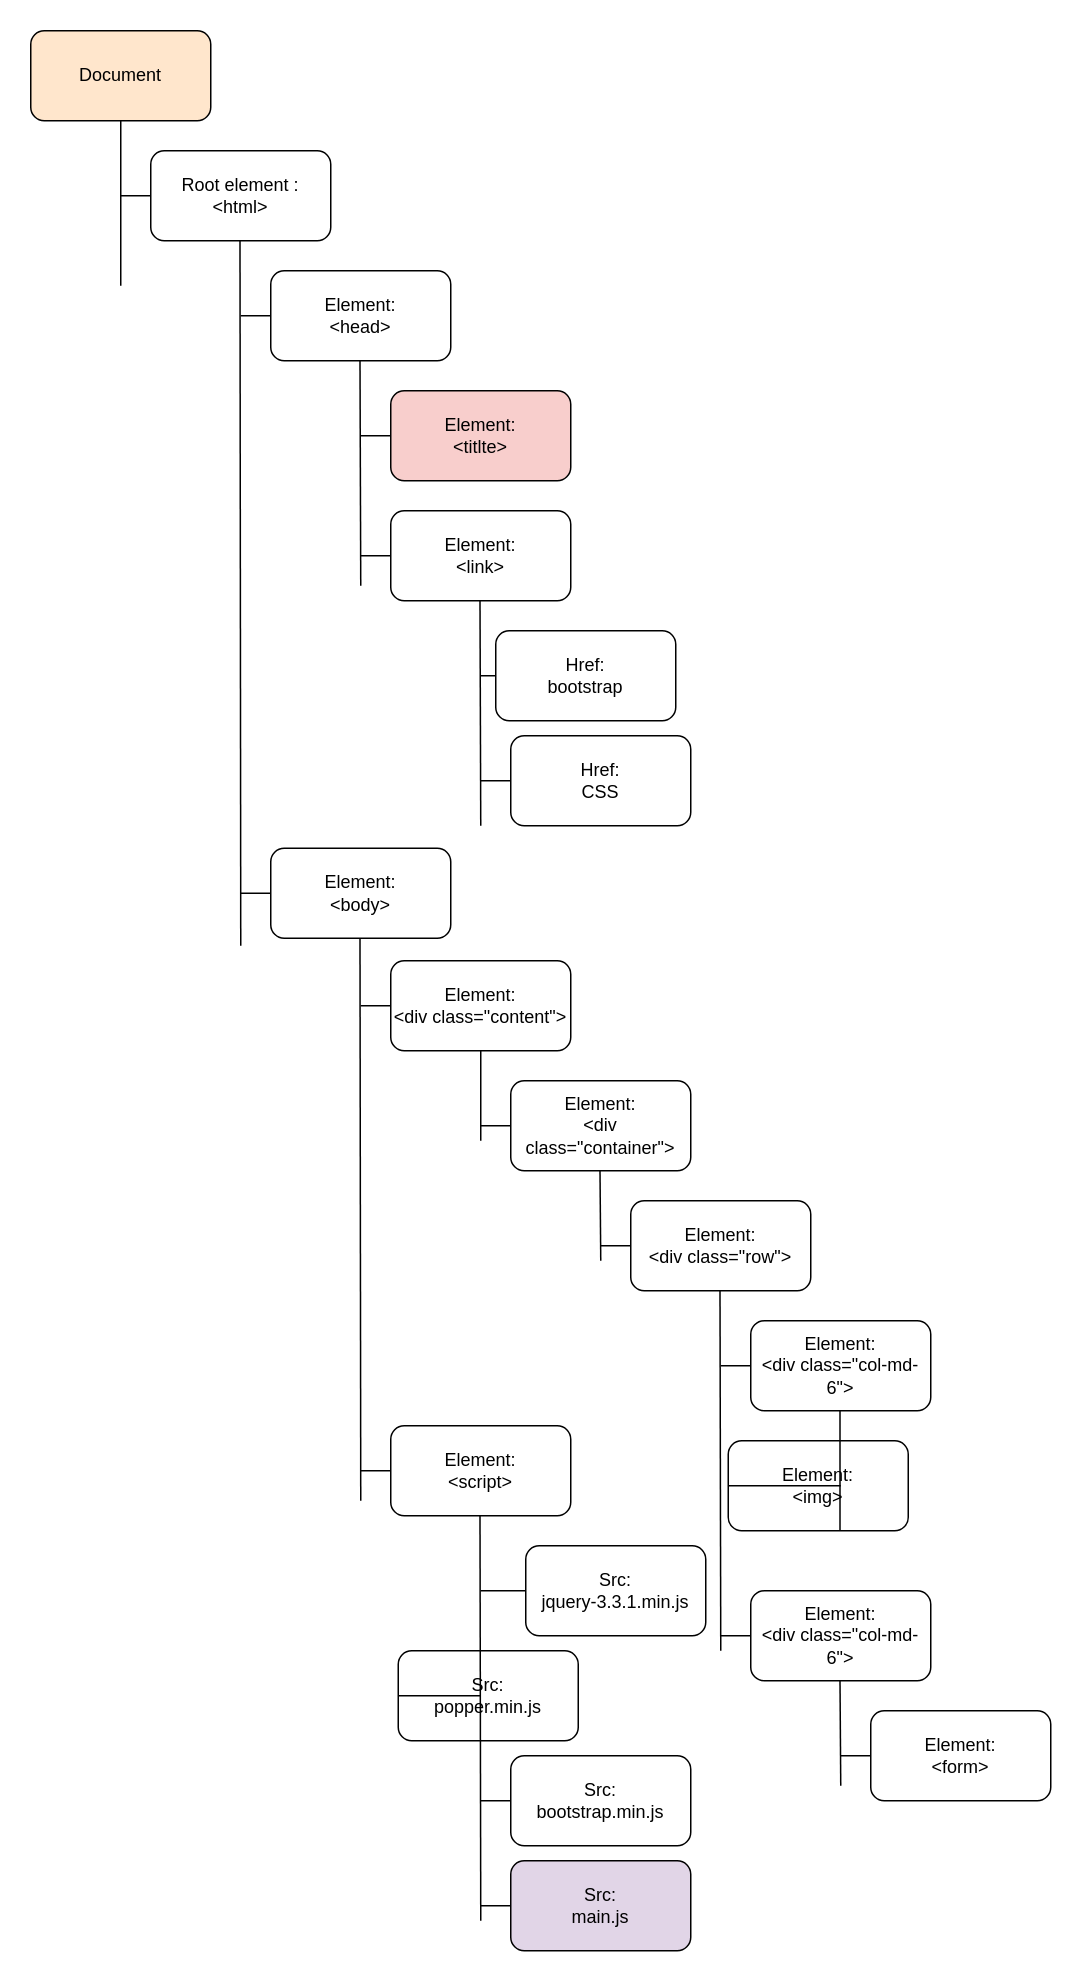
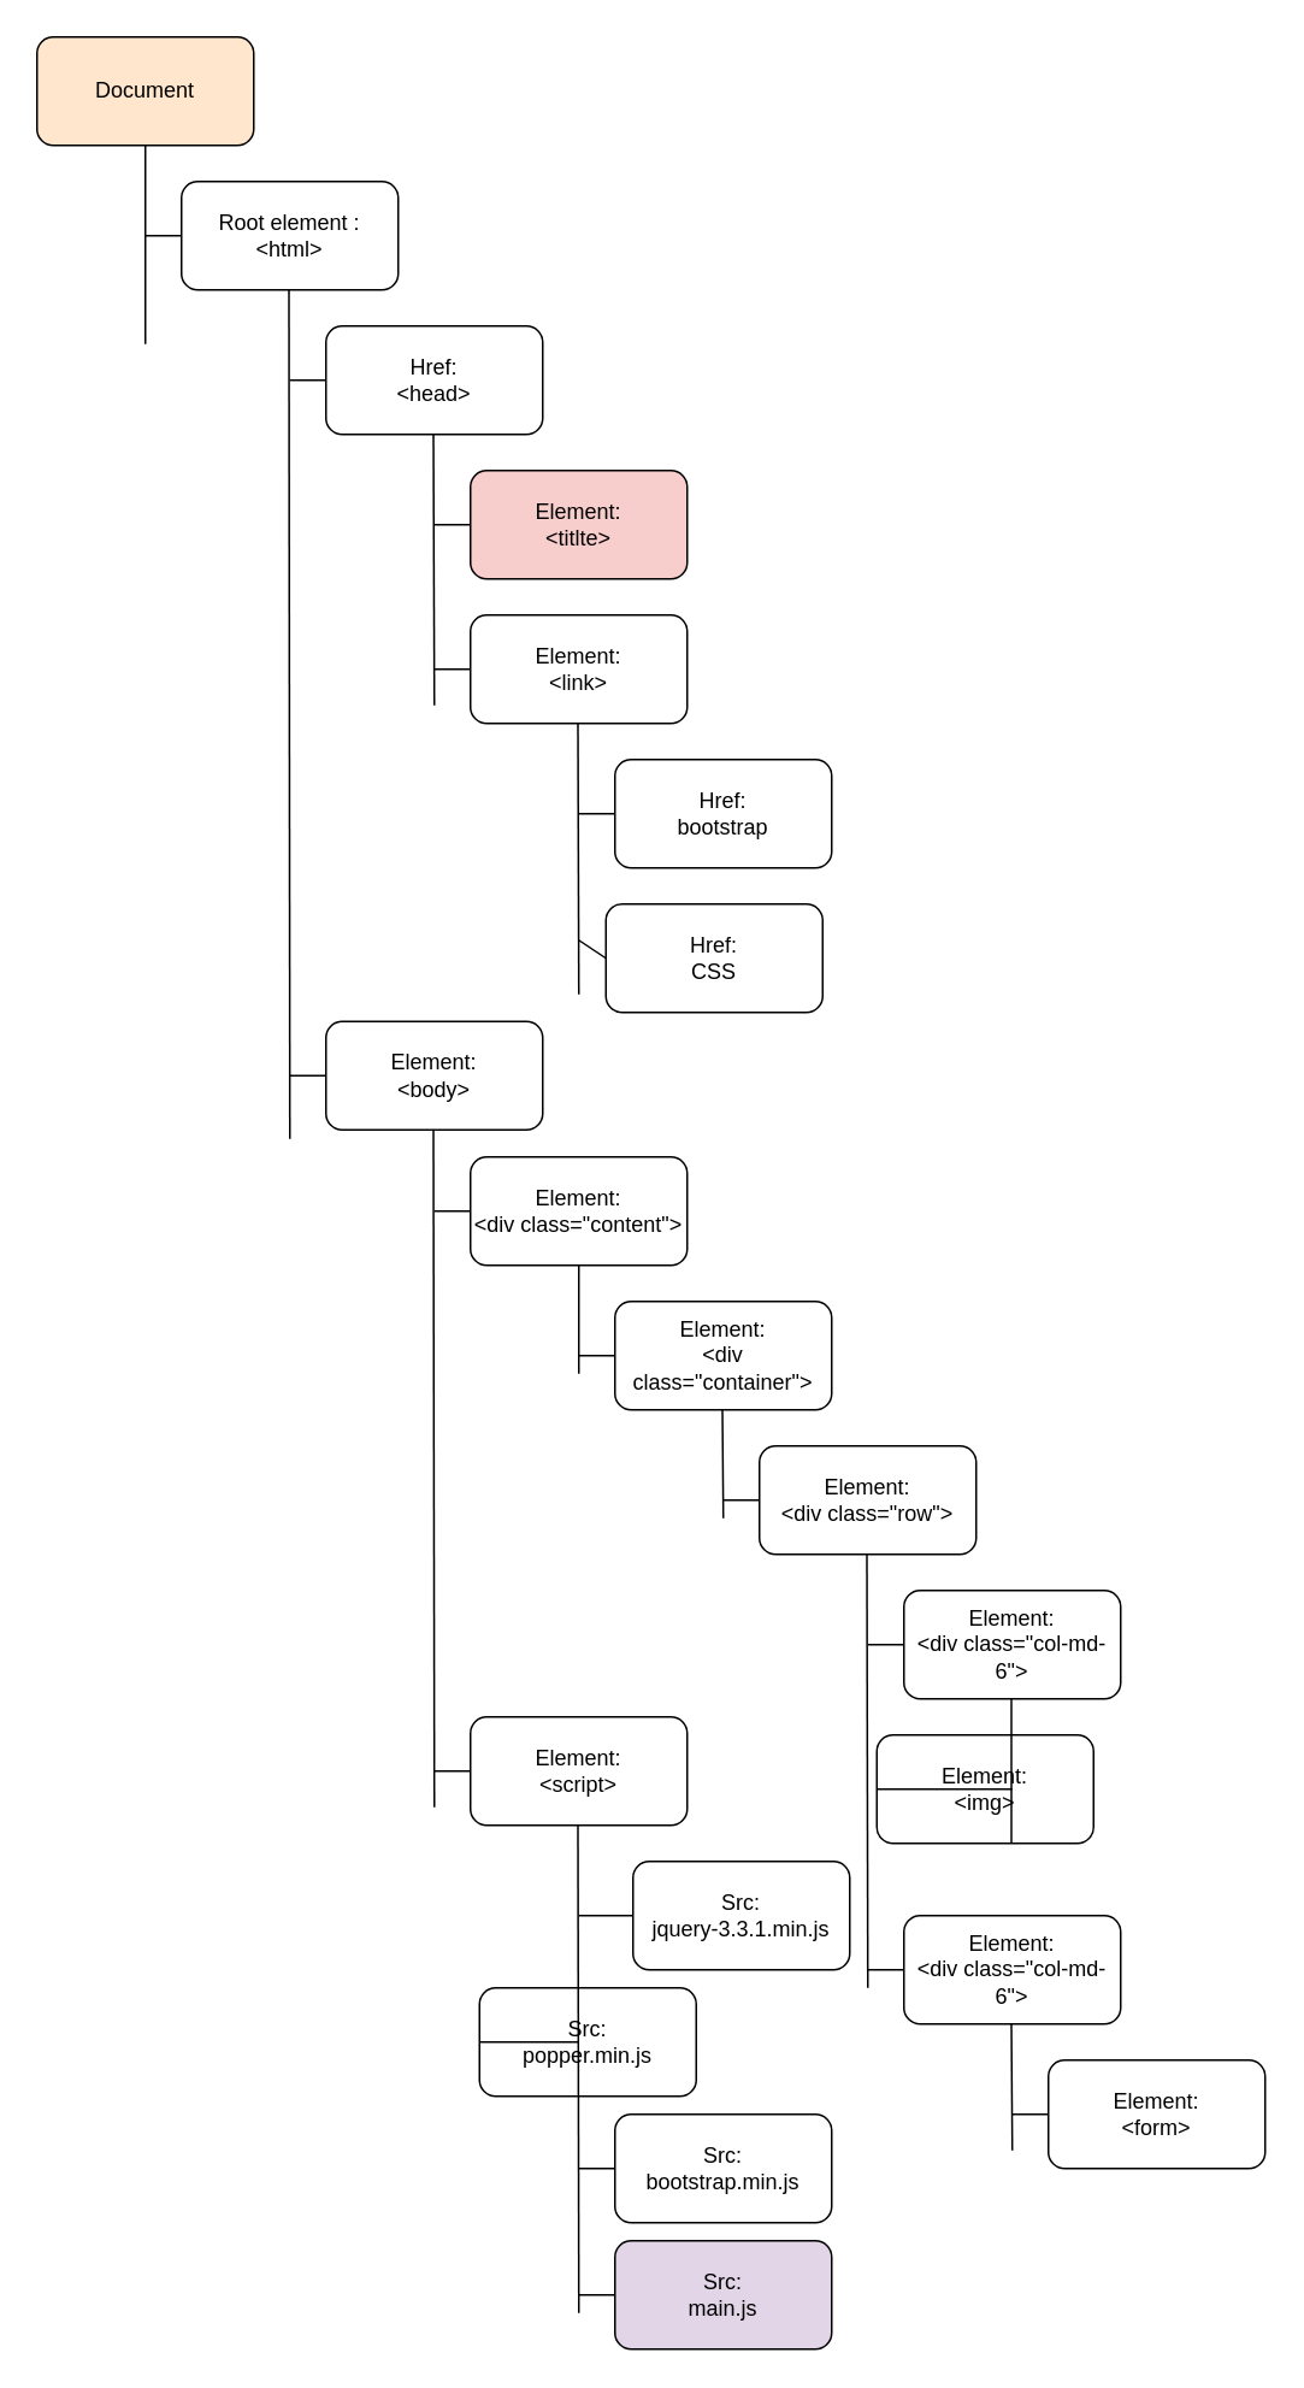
  <mxCell id="0" />
  <mxCell id="1" parent="0" />
  <mxCell id="2" value="Document" style="rounded=1;whiteSpace=wrap;html=1;fillColor=#ffe6cc;" parent="1" vertex="1"><mxGeometry x="20" y="20" width="120" height="60" as="geometry" /></mxCell>
  <mxCell id="3" value="Root element :&lt;br&gt;&amp;lt;html&amp;gt;" style="rounded=1;whiteSpace=wrap;html=1;" parent="1" vertex="1"><mxGeometry x="100" y="100" width="120" height="60" as="geometry" /></mxCell>
  <mxCell id="4" value="Element:&lt;br&gt;&amp;lt;titlte&amp;gt;" style="rounded=1;whiteSpace=wrap;html=1;fillColor=#f8cecc;" parent="1" vertex="1"><mxGeometry x="260" y="260" width="120" height="60" as="geometry" /></mxCell>
- <mxCell id="5" value="Element:&lt;br&gt;&amp;lt;head&amp;gt;" style="rounded=1;whiteSpace=wrap;html=1;" parent="1" vertex="1"><mxGeometry x="180" y="180" width="120" height="60" as="geometry" /></mxCell>
+ <mxCell id="5" value="Href:&lt;br&gt;&amp;lt;head&amp;gt;" style="rounded=1;whiteSpace=wrap;html=1;" parent="1" vertex="1"><mxGeometry x="180" y="180" width="120" height="60" as="geometry" /></mxCell>
  <mxCell id="6" value="Element:&lt;br&gt;&amp;lt;body&amp;gt;" style="rounded=1;whiteSpace=wrap;html=1;" parent="1" vertex="1"><mxGeometry x="180" y="565" width="120" height="60" as="geometry" /></mxCell>
  <mxCell id="7" value="Element:&lt;br&gt;&amp;lt;link&amp;gt;" style="rounded=1;whiteSpace=wrap;html=1;" parent="1" vertex="1"><mxGeometry x="260" y="340" width="120" height="60" as="geometry" /></mxCell>
  <mxCell id="8" value="Element:&lt;br&gt;&amp;lt;script&amp;gt;" style="rounded=1;whiteSpace=wrap;html=1;" parent="1" vertex="1"><mxGeometry x="260" y="950" width="120" height="60" as="geometry" /></mxCell>
- <mxCell id="9" value="Href:&lt;br&gt;bootstrap" style="rounded=1;whiteSpace=wrap;html=1;" parent="1" vertex="1"><mxGeometry x="330" y="420" width="120" height="60" as="geometry" /></mxCell>
- <mxCell id="10" value="Href:&lt;br&gt;CSS" style="rounded=1;whiteSpace=wrap;html=1;" parent="1" vertex="1"><mxGeometry x="340" y="490" width="120" height="60" as="geometry" /></mxCell>
+ <mxCell id="9" value="Href:&lt;br&gt;bootstrap" style="rounded=1;whiteSpace=wrap;html=1;" parent="1" vertex="1"><mxGeometry x="340" y="420" width="120" height="60" as="geometry" /></mxCell>
+ <mxCell id="10" value="Href:&lt;br&gt;CSS" style="rounded=1;whiteSpace=wrap;html=1;" parent="1" vertex="1"><mxGeometry x="335" y="500" width="120" height="60" as="geometry" /></mxCell>
  <mxCell id="11" value="" style="endArrow=none;html=1;entryX=0.5;entryY=1;entryDx=0;entryDy=0;" parent="1" target="2" edge="1"><mxGeometry width="50" height="50" relative="1" as="geometry"><mxPoint x="80" y="190" as="sourcePoint" /><mxPoint x="140" y="230" as="targetPoint" /></mxGeometry></mxCell>
  <mxCell id="12" value="" style="endArrow=none;html=1;exitX=0;exitY=0.5;exitDx=0;exitDy=0;" parent="1" source="3" edge="1"><mxGeometry width="50" height="50" relative="1" as="geometry"><mxPoint x="90" y="200" as="sourcePoint" /><mxPoint x="80" y="130" as="targetPoint" /></mxGeometry></mxCell>
  <mxCell id="13" value="" style="endArrow=none;html=1;entryX=0.5;entryY=1;entryDx=0;entryDy=0;" parent="1" edge="1"><mxGeometry width="50" height="50" relative="1" as="geometry"><mxPoint x="160" y="630" as="sourcePoint" /><mxPoint x="159.5" y="160" as="targetPoint" /></mxGeometry></mxCell>
  <mxCell id="14" value="" style="endArrow=none;html=1;exitX=0;exitY=0.5;exitDx=0;exitDy=0;" parent="1" source="5" edge="1"><mxGeometry width="50" height="50" relative="1" as="geometry"><mxPoint x="110" y="140" as="sourcePoint" /><mxPoint x="160" y="210" as="targetPoint" /></mxGeometry></mxCell>
  <mxCell id="15" value="" style="endArrow=none;html=1;entryX=0;entryY=0.5;entryDx=0;entryDy=0;" parent="1" target="6" edge="1"><mxGeometry width="50" height="50" relative="1" as="geometry"><mxPoint x="160" y="595" as="sourcePoint" /><mxPoint x="170" y="220" as="targetPoint" /></mxGeometry></mxCell>
  <mxCell id="16" value="" style="endArrow=none;html=1;entryX=0.5;entryY=1;entryDx=0;entryDy=0;" parent="1" edge="1"><mxGeometry width="50" height="50" relative="1" as="geometry"><mxPoint x="240" y="390" as="sourcePoint" /><mxPoint x="239.5" y="240" as="targetPoint" /></mxGeometry></mxCell>
  <mxCell id="17" value="" style="endArrow=none;html=1;entryX=0;entryY=0.5;entryDx=0;entryDy=0;" parent="1" target="4" edge="1"><mxGeometry width="50" height="50" relative="1" as="geometry"><mxPoint x="240" y="290" as="sourcePoint" /><mxPoint x="190" y="605" as="targetPoint" /></mxGeometry></mxCell>
  <mxCell id="18" value="" style="endArrow=none;html=1;exitX=0;exitY=0.5;exitDx=0;exitDy=0;" parent="1" source="7" edge="1"><mxGeometry width="50" height="50" relative="1" as="geometry"><mxPoint x="250" y="300" as="sourcePoint" /><mxPoint x="240" y="370" as="targetPoint" /></mxGeometry></mxCell>
  <mxCell id="19" value="" style="endArrow=none;html=1;entryX=0.5;entryY=1;entryDx=0;entryDy=0;" parent="1" edge="1"><mxGeometry width="50" height="50" relative="1" as="geometry"><mxPoint x="320" y="550" as="sourcePoint" /><mxPoint x="319.5" y="400" as="targetPoint" /></mxGeometry></mxCell>
  <mxCell id="20" value="" style="endArrow=none;html=1;exitX=0;exitY=0.5;exitDx=0;exitDy=0;" parent="1" source="9" edge="1"><mxGeometry width="50" height="50" relative="1" as="geometry"><mxPoint x="270" y="380" as="sourcePoint" /><mxPoint x="320" y="450" as="targetPoint" /></mxGeometry></mxCell>
  <mxCell id="21" value="" style="endArrow=none;html=1;exitX=0;exitY=0.5;exitDx=0;exitDy=0;" parent="1" source="10" edge="1"><mxGeometry width="50" height="50" relative="1" as="geometry"><mxPoint x="350" y="460" as="sourcePoint" /><mxPoint x="320" y="520" as="targetPoint" /></mxGeometry></mxCell>
  <mxCell id="22" value="" style="endArrow=none;html=1;entryX=0.5;entryY=1;entryDx=0;entryDy=0;" parent="1" edge="1"><mxGeometry width="50" height="50" relative="1" as="geometry"><mxPoint x="240" y="1000" as="sourcePoint" /><mxPoint x="239.5" y="625" as="targetPoint" /></mxGeometry></mxCell>
  <mxCell id="23" value="" style="endArrow=none;html=1;entryX=0;entryY=0.5;entryDx=0;entryDy=0;" parent="1" target="8" edge="1"><mxGeometry width="50" height="50" relative="1" as="geometry"><mxPoint x="240" y="980" as="sourcePoint" /><mxPoint x="330" y="700" as="targetPoint" /></mxGeometry></mxCell>
  <mxCell id="24" value="Src:&lt;br&gt;jquery-3.3.1.min.js" style="rounded=1;whiteSpace=wrap;html=1;" parent="1" vertex="1"><mxGeometry x="350" y="1030" width="120" height="60" as="geometry" /></mxCell>
  <mxCell id="25" value="Src:&lt;br&gt;popper.min.js" style="rounded=1;whiteSpace=wrap;html=1;" parent="1" vertex="1"><mxGeometry x="265" y="1100" width="120" height="60" as="geometry" /></mxCell>
  <mxCell id="26" value="Src:&lt;br&gt;bootstrap.min.js" style="rounded=1;whiteSpace=wrap;html=1;" parent="1" vertex="1"><mxGeometry x="340" y="1170" width="120" height="60" as="geometry" /></mxCell>
  <mxCell id="27" value="Src:&lt;br&gt;main.js" style="rounded=1;whiteSpace=wrap;html=1;fillColor=#e1d5e7;" parent="1" vertex="1"><mxGeometry x="340" y="1240" width="120" height="60" as="geometry" /></mxCell>
  <mxCell id="28" value="" style="endArrow=none;html=1;entryX=0.5;entryY=1;entryDx=0;entryDy=0;" parent="1" edge="1"><mxGeometry width="50" height="50" relative="1" as="geometry"><mxPoint x="320" y="1280" as="sourcePoint" /><mxPoint x="319.5" y="1010" as="targetPoint" /></mxGeometry></mxCell>
  <mxCell id="29" value="" style="endArrow=none;html=1;entryX=0;entryY=0.5;entryDx=0;entryDy=0;" parent="1" target="27" edge="1"><mxGeometry width="50" height="50" relative="1" as="geometry"><mxPoint x="320" y="1270" as="sourcePoint" /><mxPoint x="270" y="990" as="targetPoint" /></mxGeometry></mxCell>
  <mxCell id="30" value="" style="endArrow=none;html=1;entryX=0;entryY=0.5;entryDx=0;entryDy=0;" parent="1" target="24" edge="1"><mxGeometry width="50" height="50" relative="1" as="geometry"><mxPoint x="320" y="1060" as="sourcePoint" /><mxPoint x="350" y="1280" as="targetPoint" /></mxGeometry></mxCell>
  <mxCell id="31" value="" style="endArrow=none;html=1;entryX=0;entryY=0.5;entryDx=0;entryDy=0;" parent="1" target="26" edge="1"><mxGeometry width="50" height="50" relative="1" as="geometry"><mxPoint x="320" y="1200" as="sourcePoint" /><mxPoint x="350" y="1070" as="targetPoint" /></mxGeometry></mxCell>
  <mxCell id="32" value="" style="endArrow=none;html=1;entryX=0;entryY=0.5;entryDx=0;entryDy=0;" parent="1" target="25" edge="1"><mxGeometry width="50" height="50" relative="1" as="geometry"><mxPoint x="320" y="1130" as="sourcePoint" /><mxPoint x="350" y="1210" as="targetPoint" /></mxGeometry></mxCell>
  <mxCell id="33" value="Element:&lt;br&gt;&amp;lt;div class=&quot;content&quot;&amp;gt;" style="rounded=1;whiteSpace=wrap;html=1;" parent="1" vertex="1"><mxGeometry x="260" y="640" width="120" height="60" as="geometry" /></mxCell>
  <mxCell id="34" value="" style="endArrow=none;html=1;entryX=0;entryY=0.5;entryDx=0;entryDy=0;" parent="1" target="33" edge="1"><mxGeometry width="50" height="50" relative="1" as="geometry"><mxPoint x="240" y="670" as="sourcePoint" /><mxPoint x="270" y="750" as="targetPoint" /></mxGeometry></mxCell>
  <mxCell id="35" value="Element:&lt;br&gt;&amp;lt;div class=&quot;container&quot;&amp;gt;" style="rounded=1;whiteSpace=wrap;html=1;" vertex="1" parent="1"><mxGeometry x="340" y="720" width="120" height="60" as="geometry" /></mxCell>
  <mxCell id="36" value="Element:&lt;br&gt;&amp;lt;div class=&quot;row&quot;&amp;gt;" style="rounded=1;whiteSpace=wrap;html=1;" vertex="1" parent="1"><mxGeometry x="420" y="800" width="120" height="60" as="geometry" /></mxCell>
  <mxCell id="37" value="" style="endArrow=none;html=1;entryX=0.5;entryY=1;entryDx=0;entryDy=0;" edge="1" parent="1" target="33"><mxGeometry width="50" height="50" relative="1" as="geometry"><mxPoint x="320" y="760" as="sourcePoint" /><mxPoint x="300" y="740" as="targetPoint" /></mxGeometry></mxCell>
  <mxCell id="38" value="" style="endArrow=none;html=1;entryX=0.5;entryY=1;entryDx=0;entryDy=0;" edge="1" parent="1"><mxGeometry width="50" height="50" relative="1" as="geometry"><mxPoint x="400" y="840" as="sourcePoint" /><mxPoint x="399.5" y="780" as="targetPoint" /></mxGeometry></mxCell>
  <mxCell id="39" value="" style="endArrow=none;html=1;entryX=0.5;entryY=1;entryDx=0;entryDy=0;" edge="1" parent="1"><mxGeometry width="50" height="50" relative="1" as="geometry"><mxPoint x="480" y="1100" as="sourcePoint" /><mxPoint x="479.5" y="860" as="targetPoint" /></mxGeometry></mxCell>
  <mxCell id="40" value="Element:&lt;br&gt;&amp;lt;div class=&quot;col-md-6&quot;&amp;gt;" style="rounded=1;whiteSpace=wrap;html=1;" vertex="1" parent="1"><mxGeometry x="500" y="880" width="120" height="60" as="geometry" /></mxCell>
  <mxCell id="41" value="Element:&lt;br&gt;&amp;lt;img&amp;gt;" style="rounded=1;whiteSpace=wrap;html=1;" vertex="1" parent="1"><mxGeometry x="485" y="960" width="120" height="60" as="geometry" /></mxCell>
  <mxCell id="42" value="Element:&lt;br&gt;&amp;lt;div class=&quot;col-md-6&quot;&amp;gt;" style="rounded=1;whiteSpace=wrap;html=1;" vertex="1" parent="1"><mxGeometry x="500" y="1060" width="120" height="60" as="geometry" /></mxCell>
  <mxCell id="43" value="Element:&lt;br&gt;&amp;lt;form&amp;gt;" style="rounded=1;whiteSpace=wrap;html=1;" vertex="1" parent="1"><mxGeometry x="580" y="1140" width="120" height="60" as="geometry" /></mxCell>
  <mxCell id="44" value="" style="endArrow=none;html=1;entryX=0;entryY=0.5;entryDx=0;entryDy=0;" edge="1" parent="1" target="42"><mxGeometry width="50" height="50" relative="1" as="geometry"><mxPoint x="480" y="1090" as="sourcePoint" /><mxPoint x="350" y="1070" as="targetPoint" /></mxGeometry></mxCell>
  <mxCell id="45" value="" style="endArrow=none;html=1;entryX=0;entryY=0.5;entryDx=0;entryDy=0;" edge="1" parent="1" target="40"><mxGeometry width="50" height="50" relative="1" as="geometry"><mxPoint x="480" y="910" as="sourcePoint" /><mxPoint x="510" y="1004" as="targetPoint" /><Array as="points"><mxPoint x="490" y="910" /></Array></mxGeometry></mxCell>
  <mxCell id="46" value="" style="endArrow=none;html=1;entryX=0.5;entryY=1;entryDx=0;entryDy=0;" edge="1" parent="1"><mxGeometry width="50" height="50" relative="1" as="geometry"><mxPoint x="559.5" y="1020" as="sourcePoint" /><mxPoint x="559.5" y="940" as="targetPoint" /></mxGeometry></mxCell>
  <mxCell id="47" value="" style="endArrow=none;html=1;entryX=0.5;entryY=1;entryDx=0;entryDy=0;" edge="1" parent="1"><mxGeometry width="50" height="50" relative="1" as="geometry"><mxPoint x="560" y="1190" as="sourcePoint" /><mxPoint x="559.5" y="1120" as="targetPoint" /></mxGeometry></mxCell>
  <mxCell id="48" value="" style="endArrow=none;html=1;entryX=0;entryY=0.5;entryDx=0;entryDy=0;" edge="1" parent="1" target="43"><mxGeometry width="50" height="50" relative="1" as="geometry"><mxPoint x="560" y="1170" as="sourcePoint" /><mxPoint x="510" y="1100" as="targetPoint" /></mxGeometry></mxCell>
  <mxCell id="49" value="" style="endArrow=none;html=1;entryX=0;entryY=0.5;entryDx=0;entryDy=0;" edge="1" parent="1" target="41"><mxGeometry width="50" height="50" relative="1" as="geometry"><mxPoint x="560" y="990" as="sourcePoint" /><mxPoint x="590" y="1180" as="targetPoint" /></mxGeometry></mxCell>
  <mxCell id="50" value="" style="endArrow=none;html=1;entryX=0;entryY=0.5;entryDx=0;entryDy=0;" edge="1" parent="1" target="36"><mxGeometry width="50" height="50" relative="1" as="geometry"><mxPoint x="400" y="830" as="sourcePoint" /><mxPoint x="590" y="1000" as="targetPoint" /></mxGeometry></mxCell>
  <mxCell id="51" value="" style="endArrow=none;html=1;exitX=0;exitY=0.5;exitDx=0;exitDy=0;" edge="1" parent="1" source="35"><mxGeometry width="50" height="50" relative="1" as="geometry"><mxPoint x="410" y="840" as="sourcePoint" /><mxPoint x="320" y="750" as="targetPoint" /></mxGeometry></mxCell>
